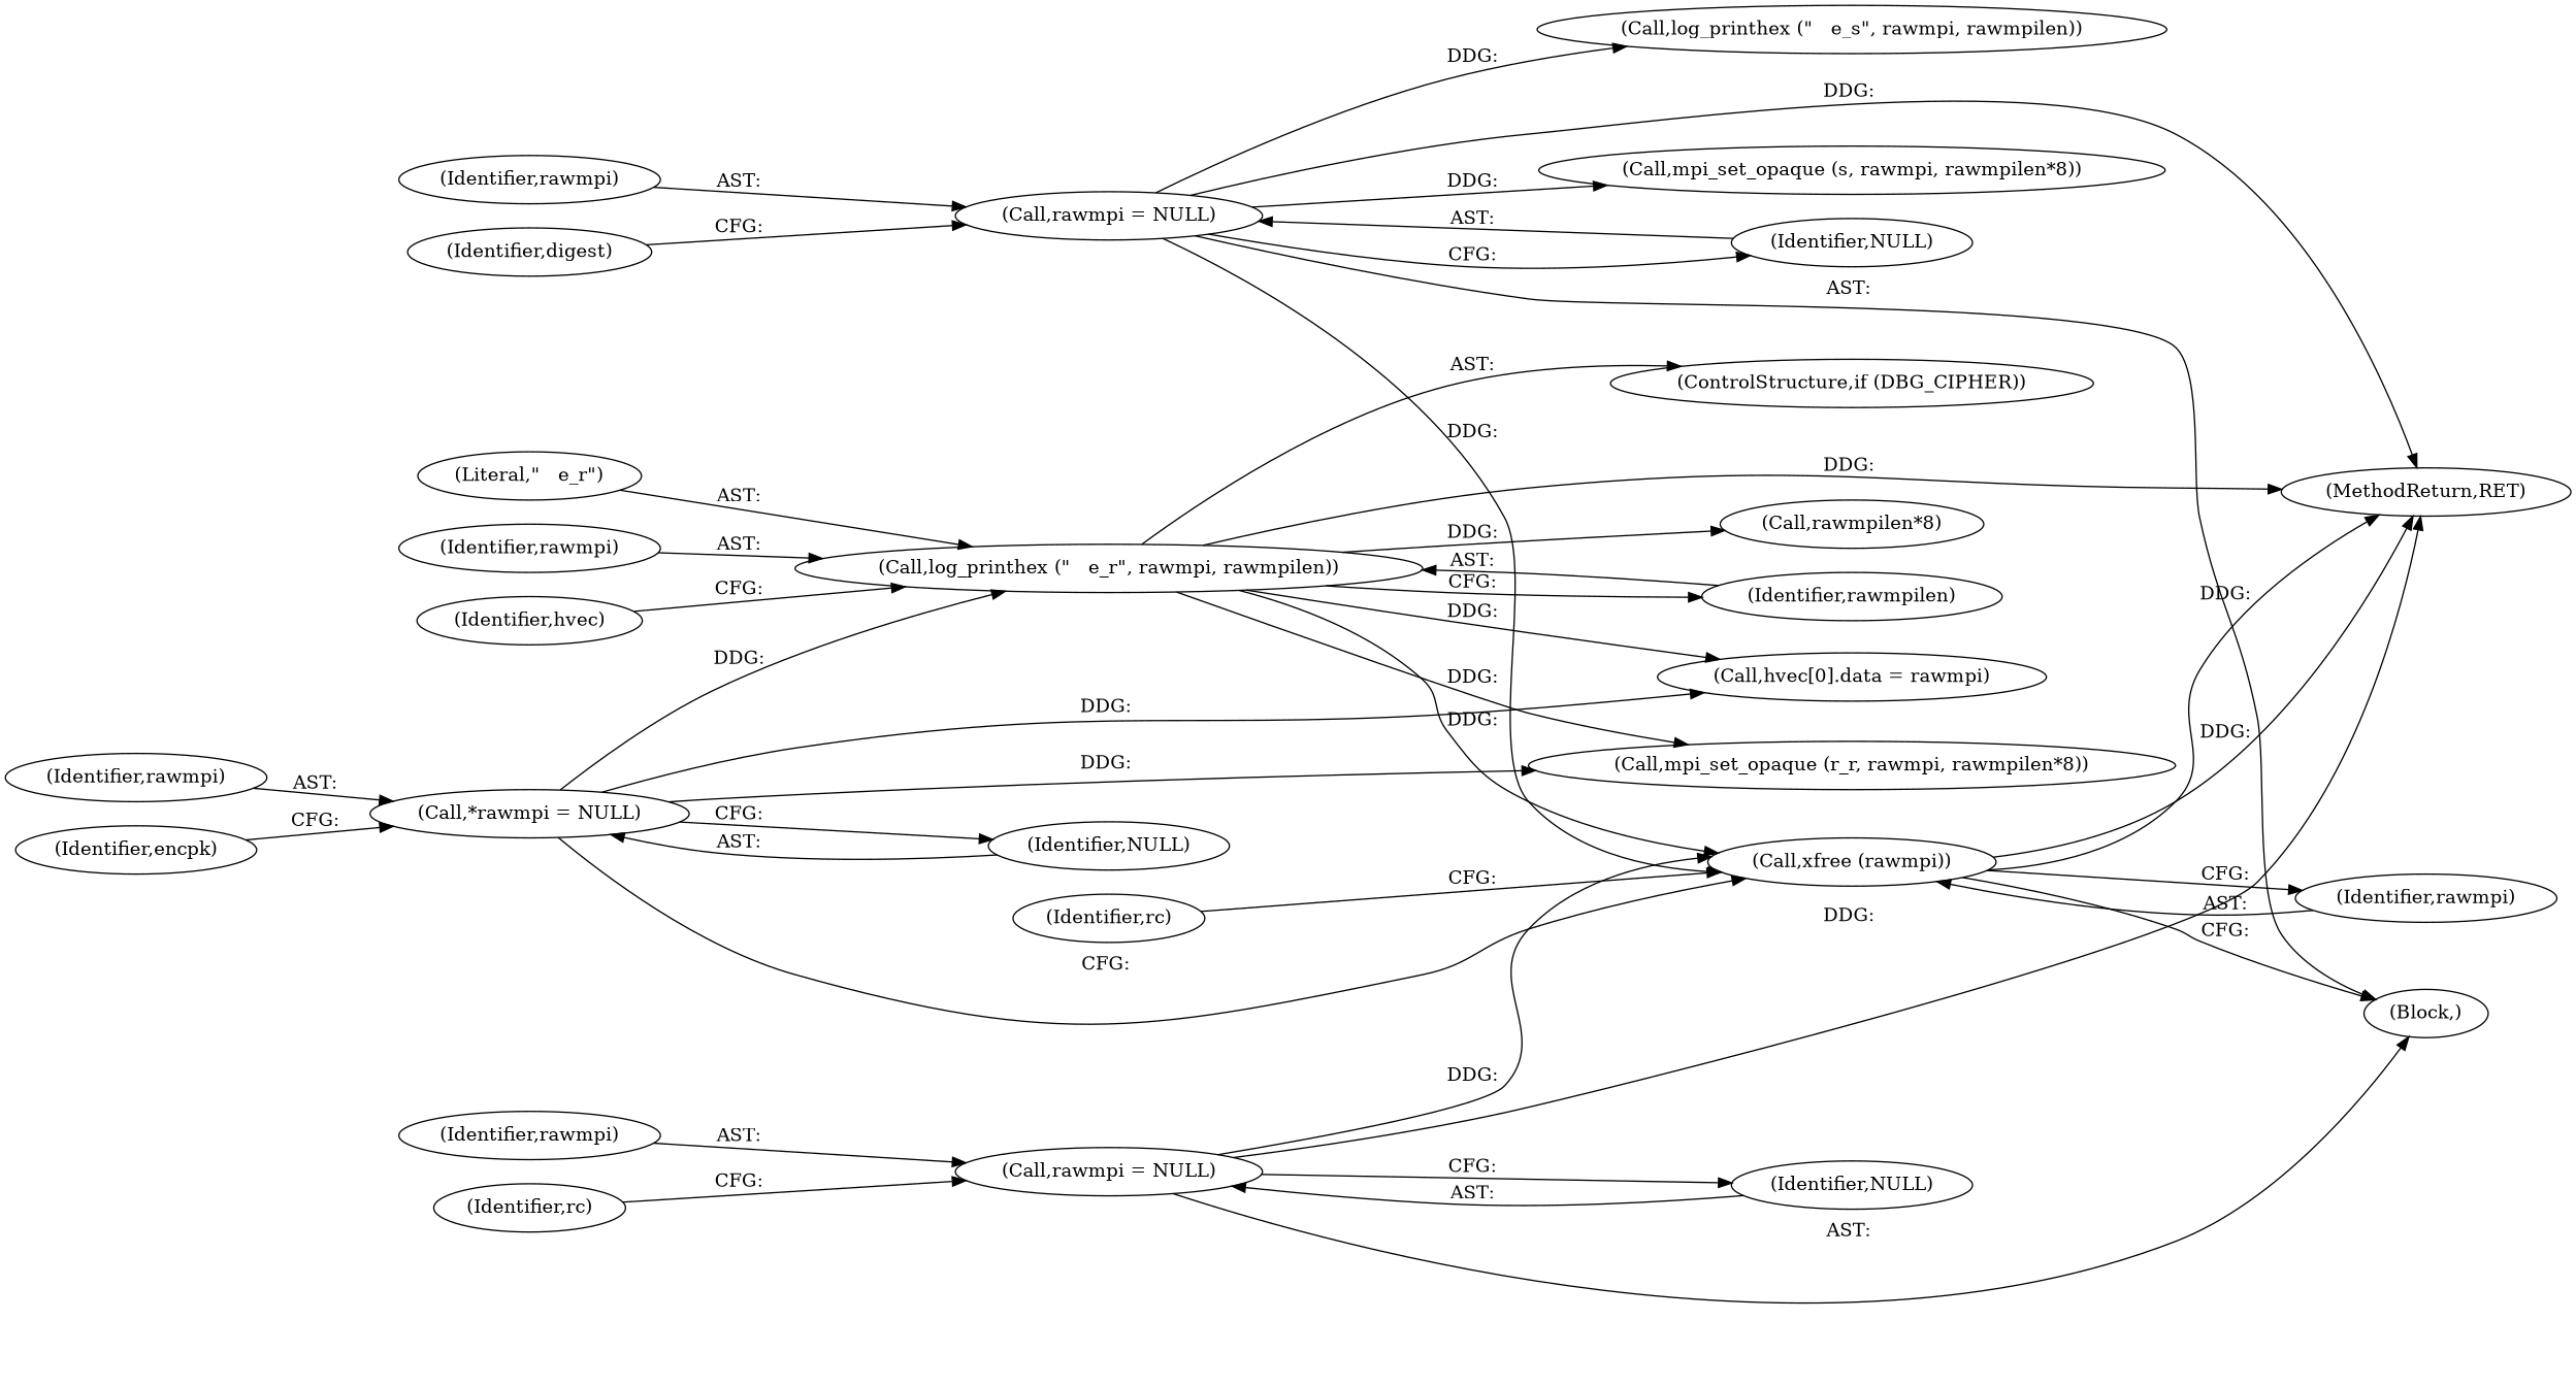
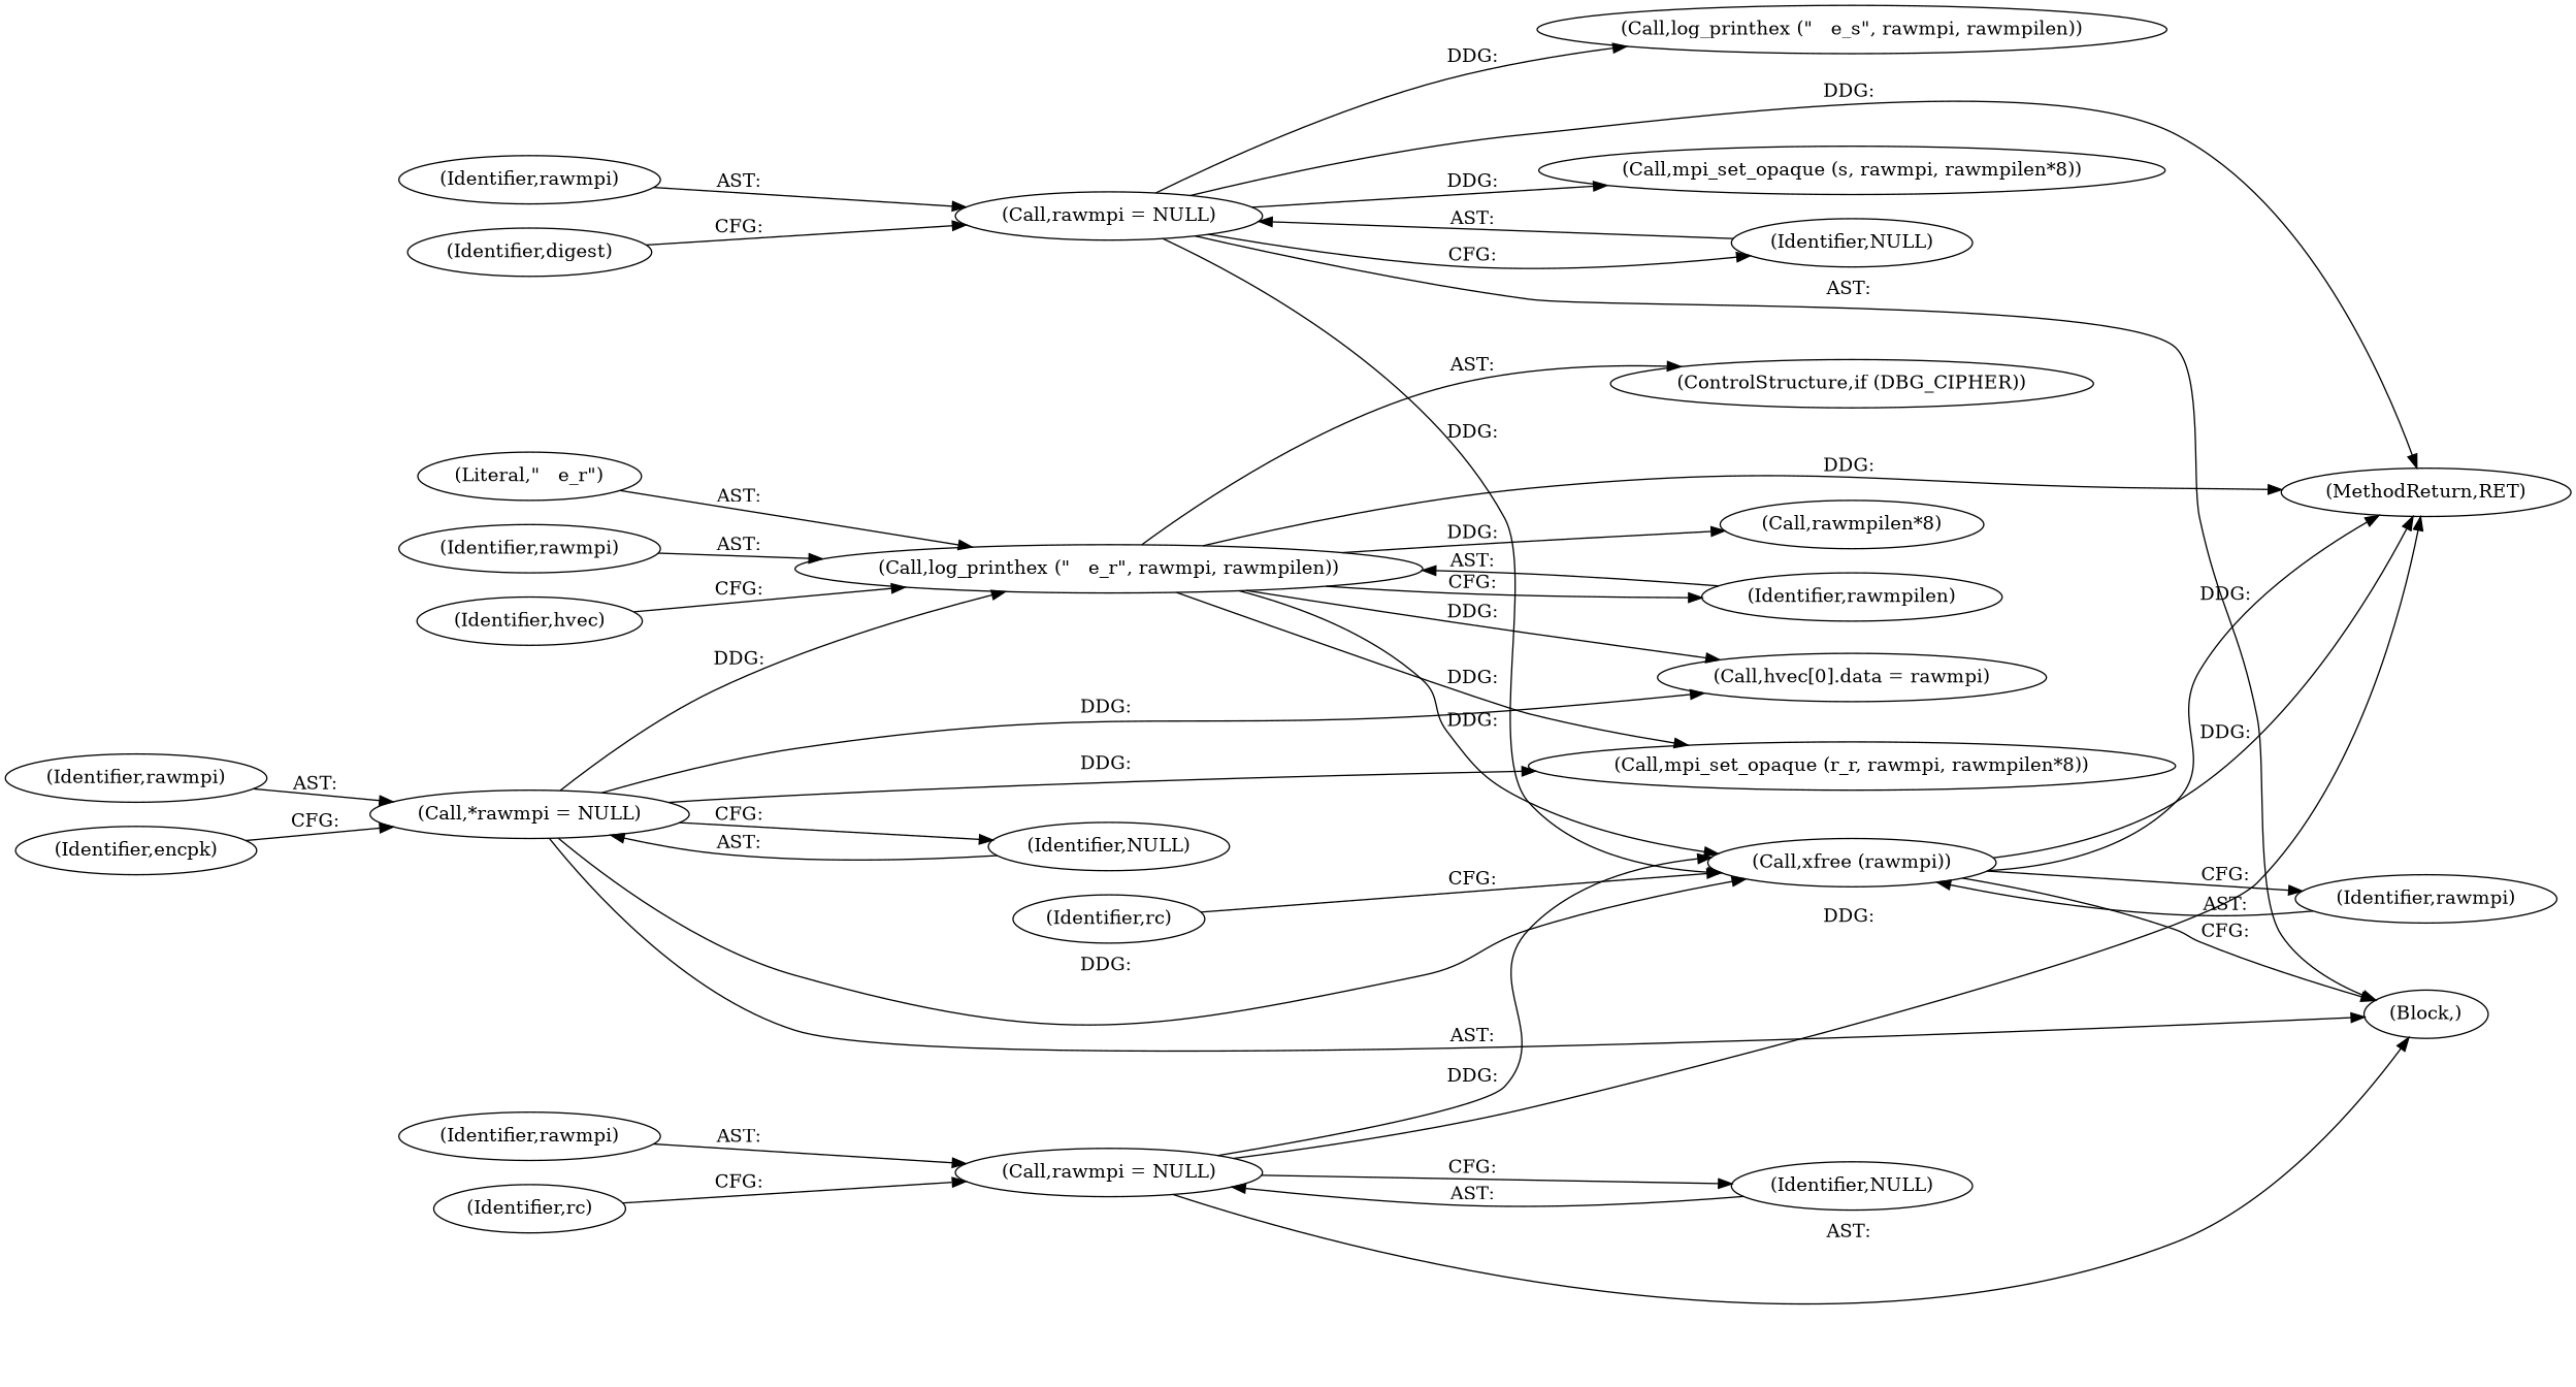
  digraph {
    rankdir=LR
    n1 [label="(Call,xfree (rawmpi))"]
    n2 [label="(MethodReturn,RET)"]
    n3 [label="(Identifier,rawmpi)"]
    n4 [label="(Block,)"]
    n5 [label="(Call,rawmpi = NULL)"]
    n6 [label="(Identifier,NULL)"]
    n7 [label="(Call,rawmpi = NULL)"]
    n8 [label="(Call,mpi_set_opaque (s, rawmpi, rawmpilen*8))"]
    n9 [label="(Identifier,NULL)"]
    n10 [label="(Call,log_printhex (\"   e_s\", rawmpi, rawmpilen))"]
    n11 [label="(Call,*rawmpi = NULL)"]
    n12 [label="(Call,log_printhex (\"   e_r\", rawmpi, rawmpilen))"]
    n13 [label="(Identifier,NULL)"]
    n14 [label="(Call,hvec[0].data = rawmpi)"]
    n15 [label="(Call,mpi_set_opaque (r_r, rawmpi, rawmpilen*8))"]
    n16 [label="(Call,rawmpilen*8)"]
    n17 [label="(Identifier,rawmpilen)"]
    n18 [label="(ControlStructure,if (DBG_CIPHER))"]
    n19 [label="(Identifier,rawmpi)"]
    n20 [label="(Identifier,digest)"]
    n21 [label="(Identifier,rc)"]
    n22 [label="(Identifier,rawmpi)"]
    n23 [label="(Identifier,rc)"]
    n24 [label="(Identifier,hvec)"]
    n25 [label="(Identifier,rawmpi)"]
    n26 [label="(Literal,\"   e_r\")"]
    n27 [label="(Identifier,encpk)"]
    n28 [label="(Identifier,rawmpi)"]
    n1 -> n2 [label="DDG: "]
    n1 -> n2 [label="DDG: "]
    n1 -> n3 [label="CFG: "]
    n1 -> n4 [label="CFG: "]
    n3 -> n1 [label="AST: "]
    n5 -> n1 [label="DDG: "]
    n5 -> n2 [label="DDG: "]
    n5 -> n4 [label="AST: "]
    n5 -> n6 [label="CFG: "]
    n6 -> n5 [label="AST: "]
    n7 -> n1 [label="DDG: "]
    n7 -> n2 [label="DDG: "]
    n7 -> n4 [label="AST: "]
    n7 -> n8 [label="DDG: "]
    n7 -> n9 [label="CFG: "]
    n7 -> n10 [label="DDG: "]
    n9 -> n7 [label="AST: "]
-   n11 -> n1 [label="CFG: "]
+   n11 -> n1 [label="DDG: "]
+   n11 -> n4 [label="AST: "]
    n11 -> n12 [label="DDG: "]
    n11 -> n13 [label="CFG: "]
    n11 -> n14 [label="DDG: "]
    n11 -> n15 [label="DDG: "]
    n12 -> n1 [label="DDG: "]
    n12 -> n2 [label="DDG: "]
    n12 -> n14 [label="DDG: "]
    n12 -> n15 [label="DDG: "]
    n12 -> n16 [label="DDG: "]
    n12 -> n17 [label="CFG: "]
    n12 -> n18 [label="AST: "]
    n13 -> n11 [label="AST: "]
    n17 -> n12 [label="AST: "]
    n19 -> n7 [label="AST: "]
    n20 -> n7 [label="CFG: "]
    n21 -> n1 [label="CFG: "]
    n22 -> n5 [label="AST: "]
    n23 -> n5 [label="CFG: "]
    n24 -> n12 [label="CFG: "]
    n25 -> n11 [label="AST: "]
    n26 -> n12 [label="AST: "]
    n27 -> n11 [label="CFG: "]
    n28 -> n12 [label="AST: "]
  }
